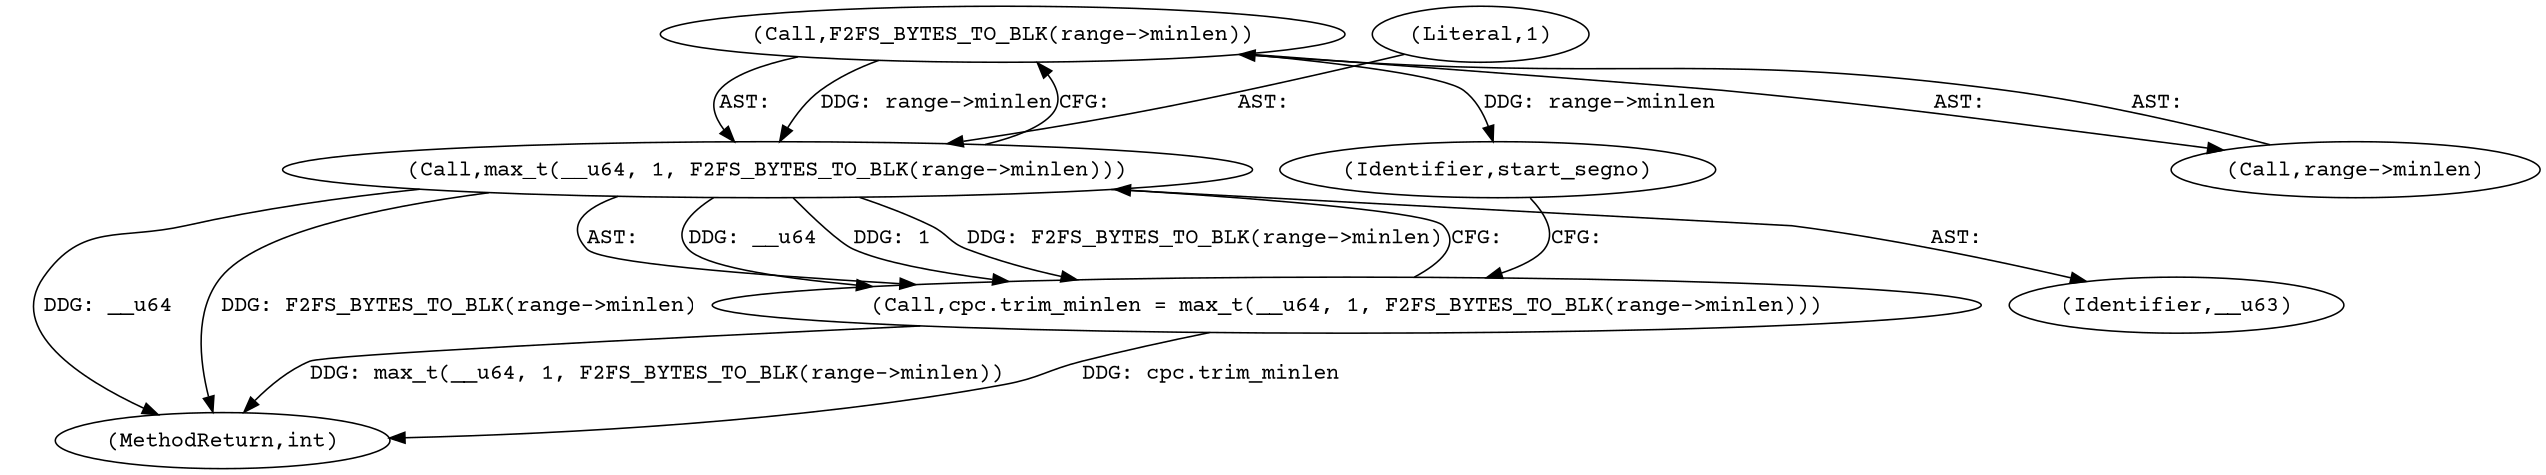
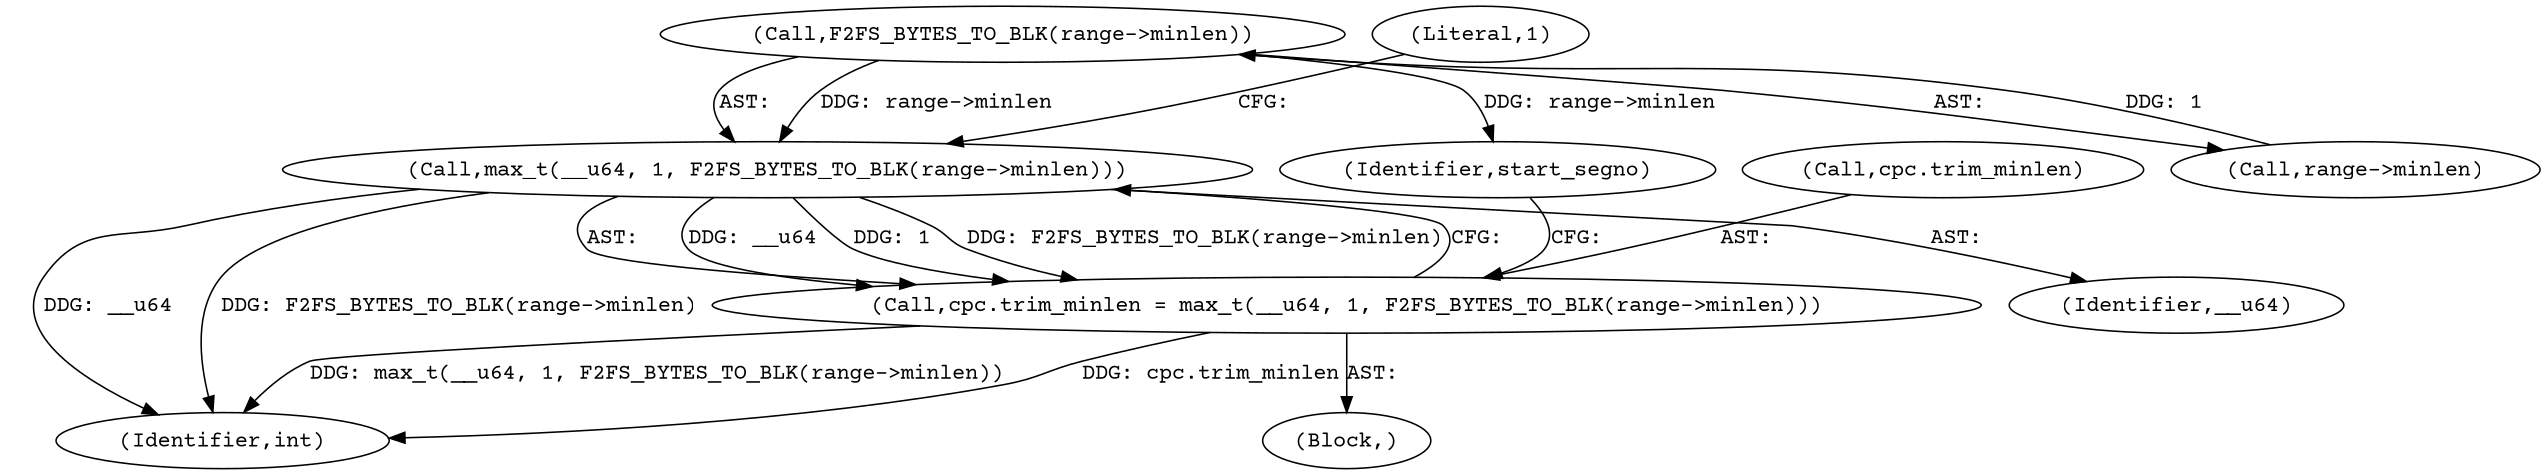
  digraph {
    fontname="Courier Prime"
    node [fontname="Courier Prime"]
    edge [fontname="Courier Prime"]
    n1 [label="(Call,F2FS_BYTES_TO_BLK(range->minlen))"]
    n2 [label="(Call,max_t(__u64, 1, F2FS_BYTES_TO_BLK(range->minlen)))"]
    n3 [label="(Call,range->minlen)"]
    n4 [label="(Identifier,start_segno)"]
-   n5 [label="(MethodReturn,int)"]
+   n5 [label="(Identifier,int)"]
    n6 [label="(Call,cpc.trim_minlen = max_t(__u64, 1, F2FS_BYTES_TO_BLK(range->minlen)))"]
-   n7 [label="(Identifier,__u63)"]
+   n7 [label="(Identifier,__u64)"]
+   n8 [label="(Block,)"]
    n9 [label="(Literal,1)"]
+   n10 [label="(Call,cpc.trim_minlen)"]
    n1 -> n2 [label="AST: "]
    n1 -> n2 [label="DDG: range->minlen"]
    n1 -> n3 [label="AST: "]
    n1 -> n4 [label="DDG: range->minlen"]
-   n2 -> n1 [label="CFG: "]
    n2 -> n5 [label="DDG: __u64"]
    n2 -> n5 [label="DDG: F2FS_BYTES_TO_BLK(range->minlen)"]
    n2 -> n6 [label="AST: "]
    n2 -> n6 [label="DDG: __u64"]
    n2 -> n6 [label="DDG: 1"]
    n2 -> n6 [label="DDG: F2FS_BYTES_TO_BLK(range->minlen)"]
    n2 -> n7 [label="AST: "]
-   n3 -> n1 [label="AST: "]
+   n3 -> n1 [label="DDG: 1"]
    n4 -> n6 [label="CFG: "]
    n6 -> n2 [label="CFG: "]
    n6 -> n5 [label="DDG: max_t(__u64, 1, F2FS_BYTES_TO_BLK(range->minlen))"]
    n6 -> n5 [label="DDG: cpc.trim_minlen"]
-   n9 -> n2 [label="AST: "]
+   n6 -> n8 [label="AST: "]
+   n9 -> n2 [label="CFG: "]
+   n10 -> n6 [label="AST: "]
  }
